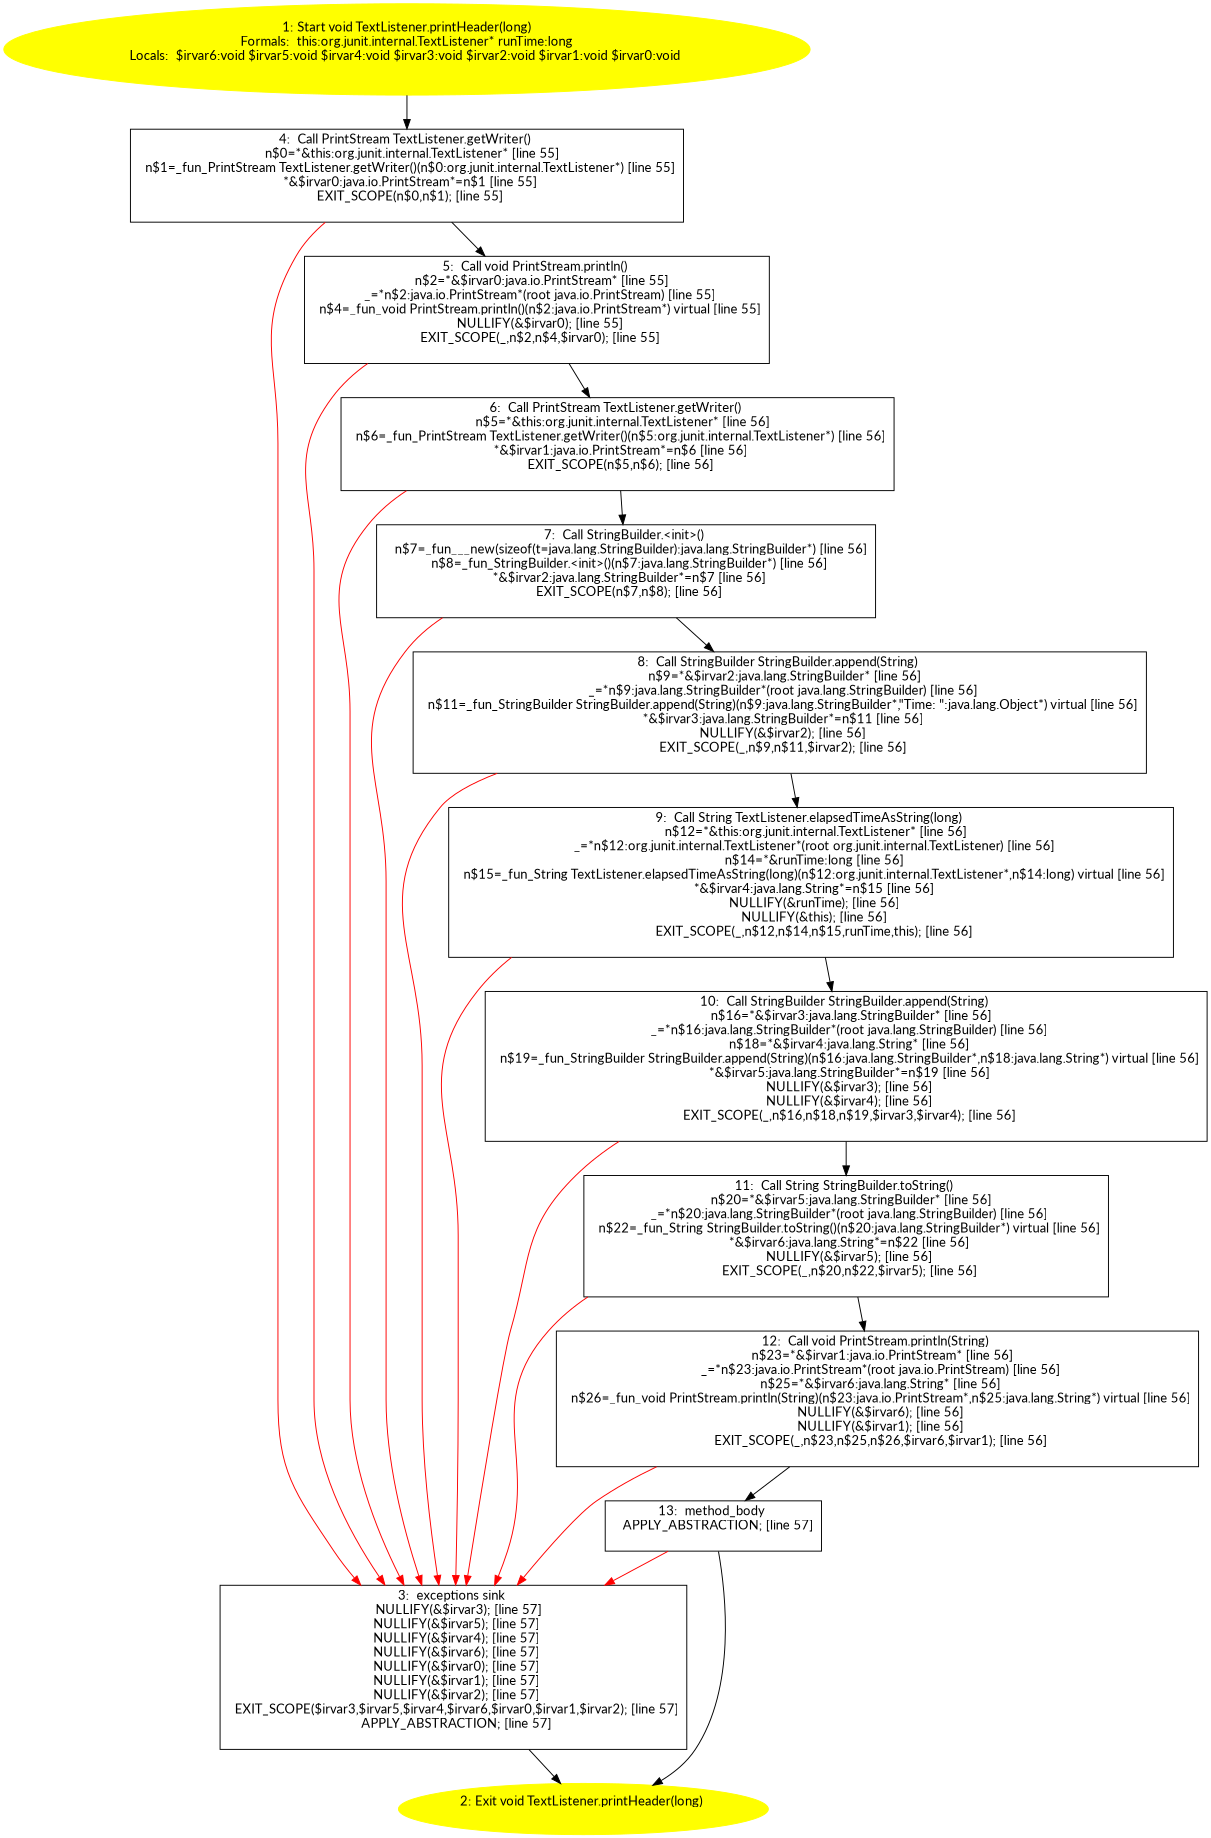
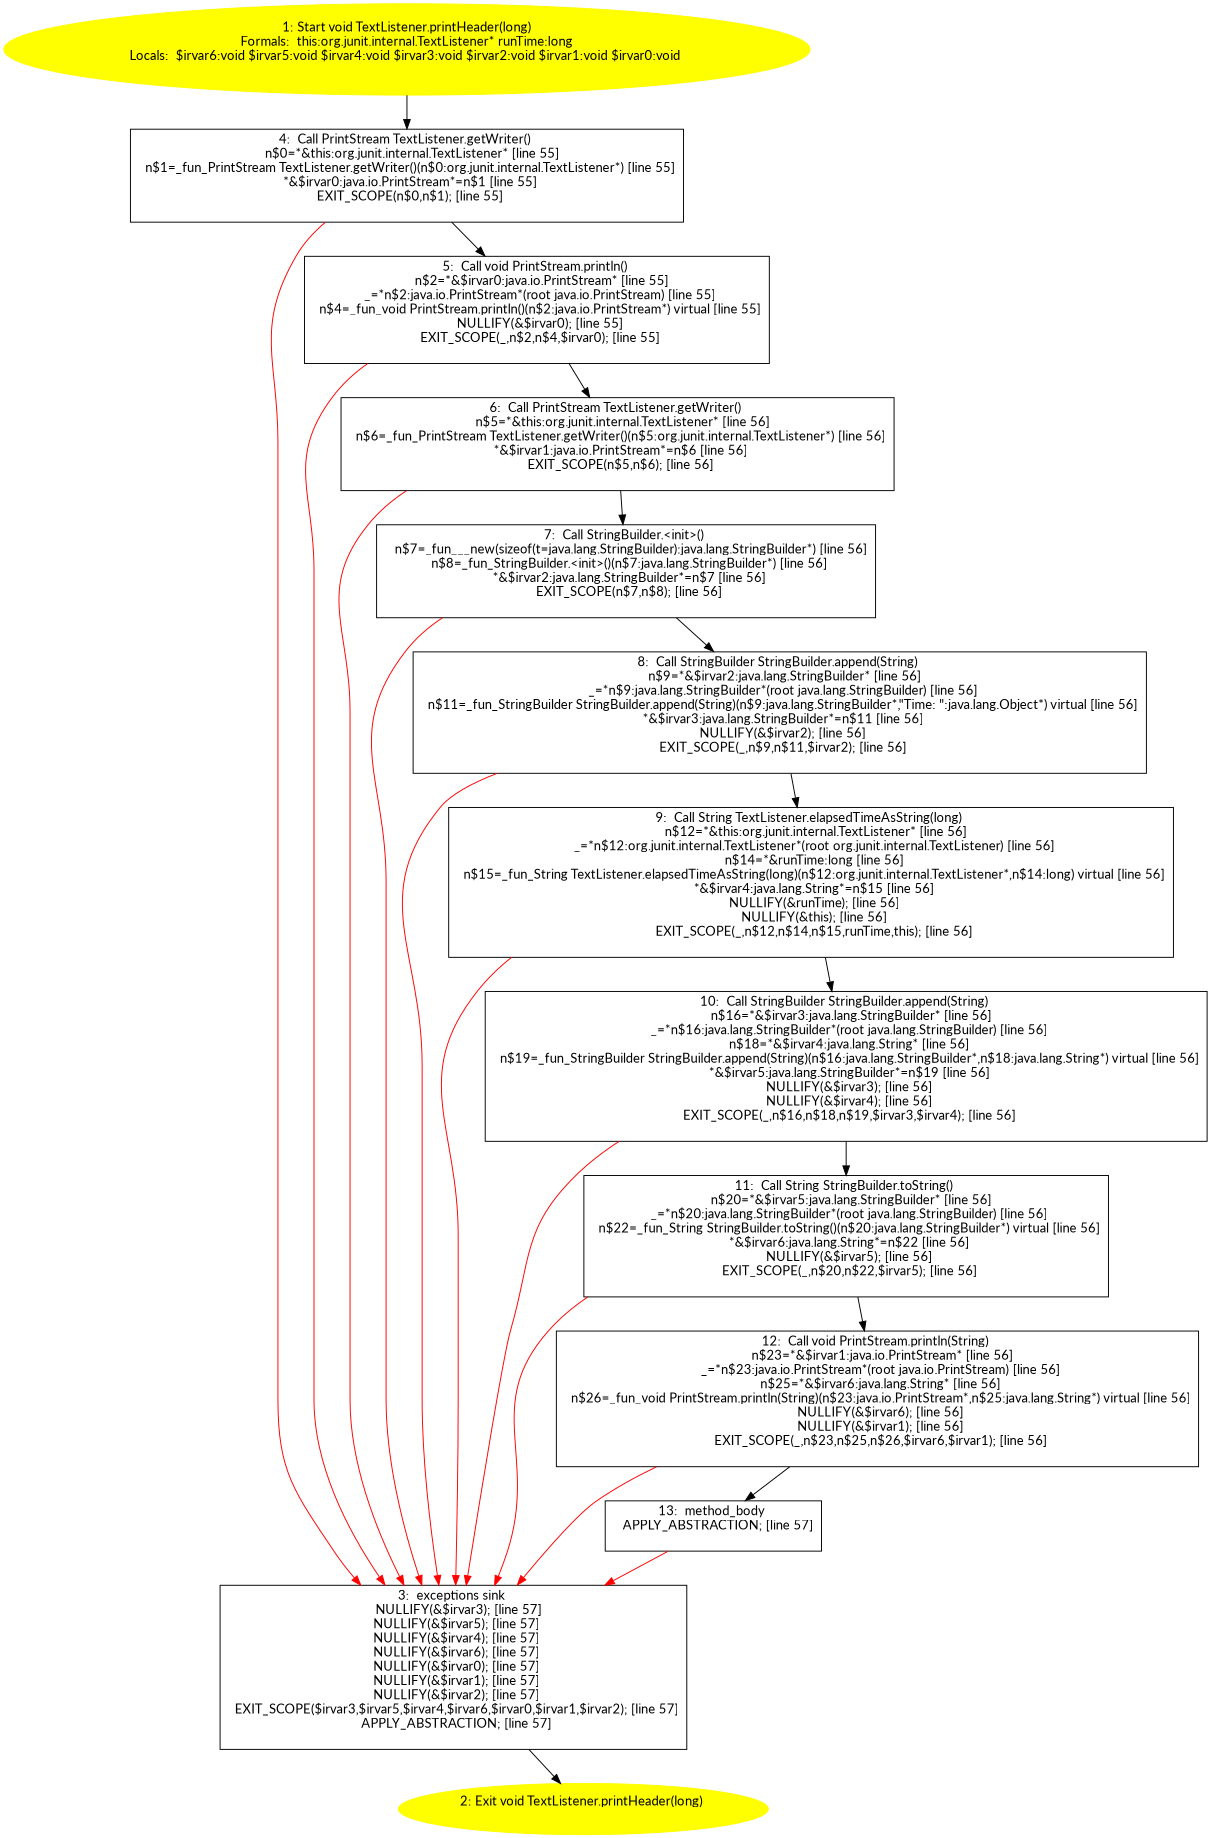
  digraph {
    fontname=Lato
    node [fontname=Lato shape=box]
    edge [fontname=Lato]
    n1 [color=yellow label="1: Start void TextListener.printHeader(long)\nFormals:  this:org.junit.internal.TextListener* runTime:long\nLocals:  $irvar6:void $irvar5:void $irvar4:void $irvar3:void $irvar2:void $irvar1:void $irvar0:void \n  " style=filled shape=""]
    n2 [label="4:  Call PrintStream TextListener.getWriter() \n   n$0=*&this:org.junit.internal.TextListener* [line 55]\n  n$1=_fun_PrintStream TextListener.getWriter()(n$0:org.junit.internal.TextListener*) [line 55]\n  *&$irvar0:java.io.PrintStream*=n$1 [line 55]\n  EXIT_SCOPE(n$0,n$1); [line 55]\n "]
    n3 [label="3:  exceptions sink \n   NULLIFY(&$irvar3); [line 57]\n  NULLIFY(&$irvar5); [line 57]\n  NULLIFY(&$irvar4); [line 57]\n  NULLIFY(&$irvar6); [line 57]\n  NULLIFY(&$irvar0); [line 57]\n  NULLIFY(&$irvar1); [line 57]\n  NULLIFY(&$irvar2); [line 57]\n  EXIT_SCOPE($irvar3,$irvar5,$irvar4,$irvar6,$irvar0,$irvar1,$irvar2); [line 57]\n  APPLY_ABSTRACTION; [line 57]\n "]
    n4 [label="5:  Call void PrintStream.println() \n   n$2=*&$irvar0:java.io.PrintStream* [line 55]\n  _=*n$2:java.io.PrintStream*(root java.io.PrintStream) [line 55]\n  n$4=_fun_void PrintStream.println()(n$2:java.io.PrintStream*) virtual [line 55]\n  NULLIFY(&$irvar0); [line 55]\n  EXIT_SCOPE(_,n$2,n$4,$irvar0); [line 55]\n "]
    n5 [color=yellow label="2: Exit void TextListener.printHeader(long) \n  " style=filled shape=""]
    n6 [label="6:  Call PrintStream TextListener.getWriter() \n   n$5=*&this:org.junit.internal.TextListener* [line 56]\n  n$6=_fun_PrintStream TextListener.getWriter()(n$5:org.junit.internal.TextListener*) [line 56]\n  *&$irvar1:java.io.PrintStream*=n$6 [line 56]\n  EXIT_SCOPE(n$5,n$6); [line 56]\n "]
    n7 [label="7:  Call StringBuilder.<init>() \n   n$7=_fun___new(sizeof(t=java.lang.StringBuilder):java.lang.StringBuilder*) [line 56]\n  n$8=_fun_StringBuilder.<init>()(n$7:java.lang.StringBuilder*) [line 56]\n  *&$irvar2:java.lang.StringBuilder*=n$7 [line 56]\n  EXIT_SCOPE(n$7,n$8); [line 56]\n "]
    n8 [label="8:  Call StringBuilder StringBuilder.append(String) \n   n$9=*&$irvar2:java.lang.StringBuilder* [line 56]\n  _=*n$9:java.lang.StringBuilder*(root java.lang.StringBuilder) [line 56]\n  n$11=_fun_StringBuilder StringBuilder.append(String)(n$9:java.lang.StringBuilder*,\"Time: \":java.lang.Object*) virtual [line 56]\n  *&$irvar3:java.lang.StringBuilder*=n$11 [line 56]\n  NULLIFY(&$irvar2); [line 56]\n  EXIT_SCOPE(_,n$9,n$11,$irvar2); [line 56]\n "]
    n9 [label="9:  Call String TextListener.elapsedTimeAsString(long) \n   n$12=*&this:org.junit.internal.TextListener* [line 56]\n  _=*n$12:org.junit.internal.TextListener*(root org.junit.internal.TextListener) [line 56]\n  n$14=*&runTime:long [line 56]\n  n$15=_fun_String TextListener.elapsedTimeAsString(long)(n$12:org.junit.internal.TextListener*,n$14:long) virtual [line 56]\n  *&$irvar4:java.lang.String*=n$15 [line 56]\n  NULLIFY(&runTime); [line 56]\n  NULLIFY(&this); [line 56]\n  EXIT_SCOPE(_,n$12,n$14,n$15,runTime,this); [line 56]\n "]
    n10 [label="10:  Call StringBuilder StringBuilder.append(String) \n   n$16=*&$irvar3:java.lang.StringBuilder* [line 56]\n  _=*n$16:java.lang.StringBuilder*(root java.lang.StringBuilder) [line 56]\n  n$18=*&$irvar4:java.lang.String* [line 56]\n  n$19=_fun_StringBuilder StringBuilder.append(String)(n$16:java.lang.StringBuilder*,n$18:java.lang.String*) virtual [line 56]\n  *&$irvar5:java.lang.StringBuilder*=n$19 [line 56]\n  NULLIFY(&$irvar3); [line 56]\n  NULLIFY(&$irvar4); [line 56]\n  EXIT_SCOPE(_,n$16,n$18,n$19,$irvar3,$irvar4); [line 56]\n "]
    n11 [label="11:  Call String StringBuilder.toString() \n   n$20=*&$irvar5:java.lang.StringBuilder* [line 56]\n  _=*n$20:java.lang.StringBuilder*(root java.lang.StringBuilder) [line 56]\n  n$22=_fun_String StringBuilder.toString()(n$20:java.lang.StringBuilder*) virtual [line 56]\n  *&$irvar6:java.lang.String*=n$22 [line 56]\n  NULLIFY(&$irvar5); [line 56]\n  EXIT_SCOPE(_,n$20,n$22,$irvar5); [line 56]\n "]
    n12 [label="12:  Call void PrintStream.println(String) \n   n$23=*&$irvar1:java.io.PrintStream* [line 56]\n  _=*n$23:java.io.PrintStream*(root java.io.PrintStream) [line 56]\n  n$25=*&$irvar6:java.lang.String* [line 56]\n  n$26=_fun_void PrintStream.println(String)(n$23:java.io.PrintStream*,n$25:java.lang.String*) virtual [line 56]\n  NULLIFY(&$irvar6); [line 56]\n  NULLIFY(&$irvar1); [line 56]\n  EXIT_SCOPE(_,n$23,n$25,n$26,$irvar6,$irvar1); [line 56]\n "]
    n13 [label="13:  method_body \n   APPLY_ABSTRACTION; [line 57]\n "]
    n1 -> n2
    n2 -> n3 [color=red]
    n2 -> n4
    n3 -> n5
    n4 -> n3 [color=red]
    n4 -> n6
    n6 -> n3 [color=red]
    n6 -> n7
    n7 -> n3 [color=red]
    n7 -> n8
    n8 -> n3 [color=red]
    n8 -> n9
    n9 -> n3 [color=red]
    n9 -> n10
    n10 -> n3 [color=red]
    n10 -> n11
    n11 -> n3 [color=red]
    n11 -> n12
    n12 -> n3 [color=red]
    n12 -> n13
    n13 -> n3 [color=red]
-   n13 -> n5
  }
